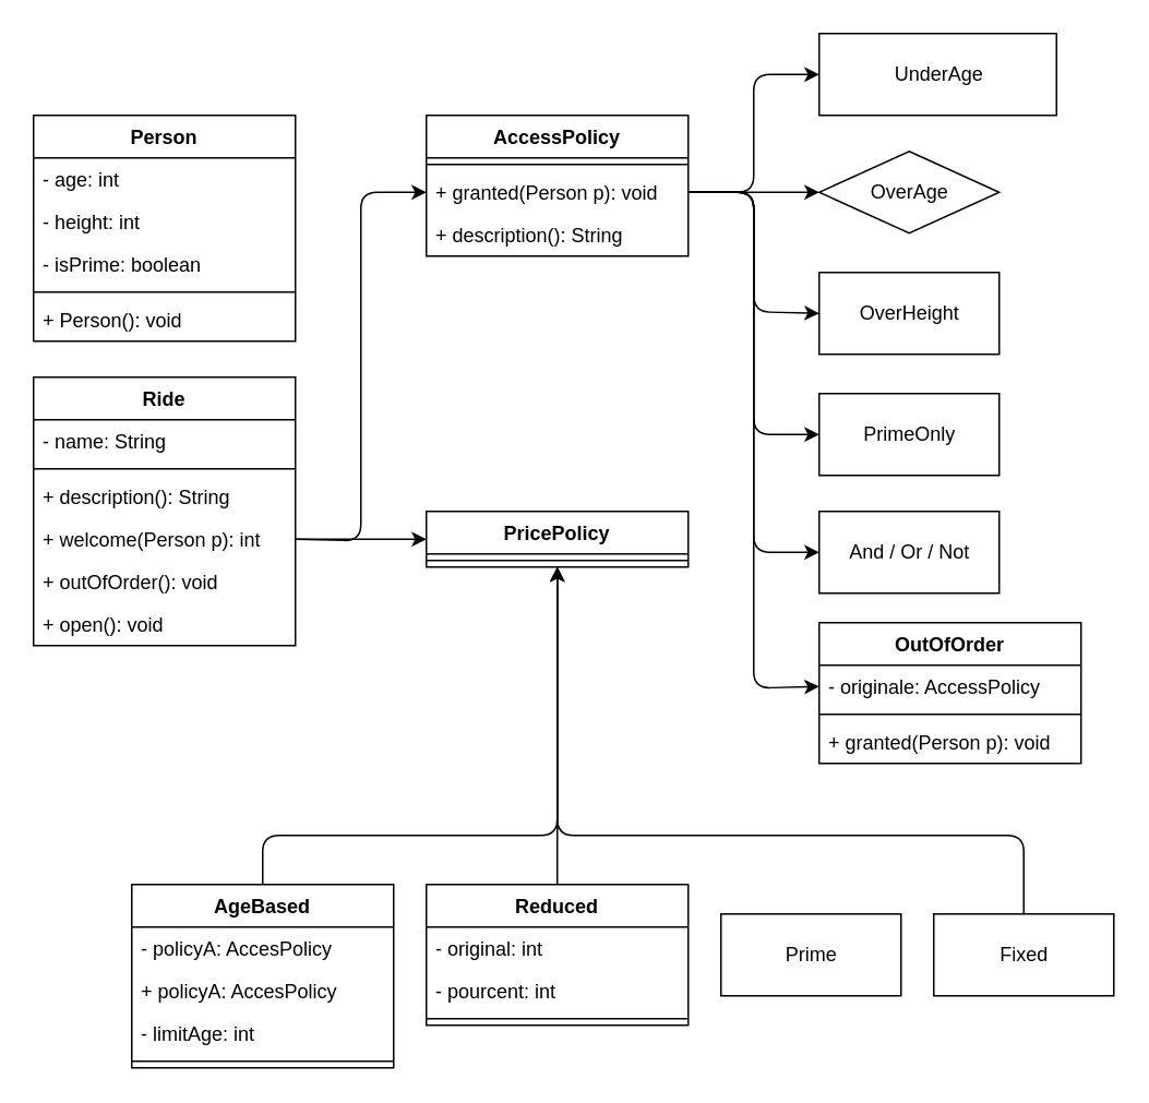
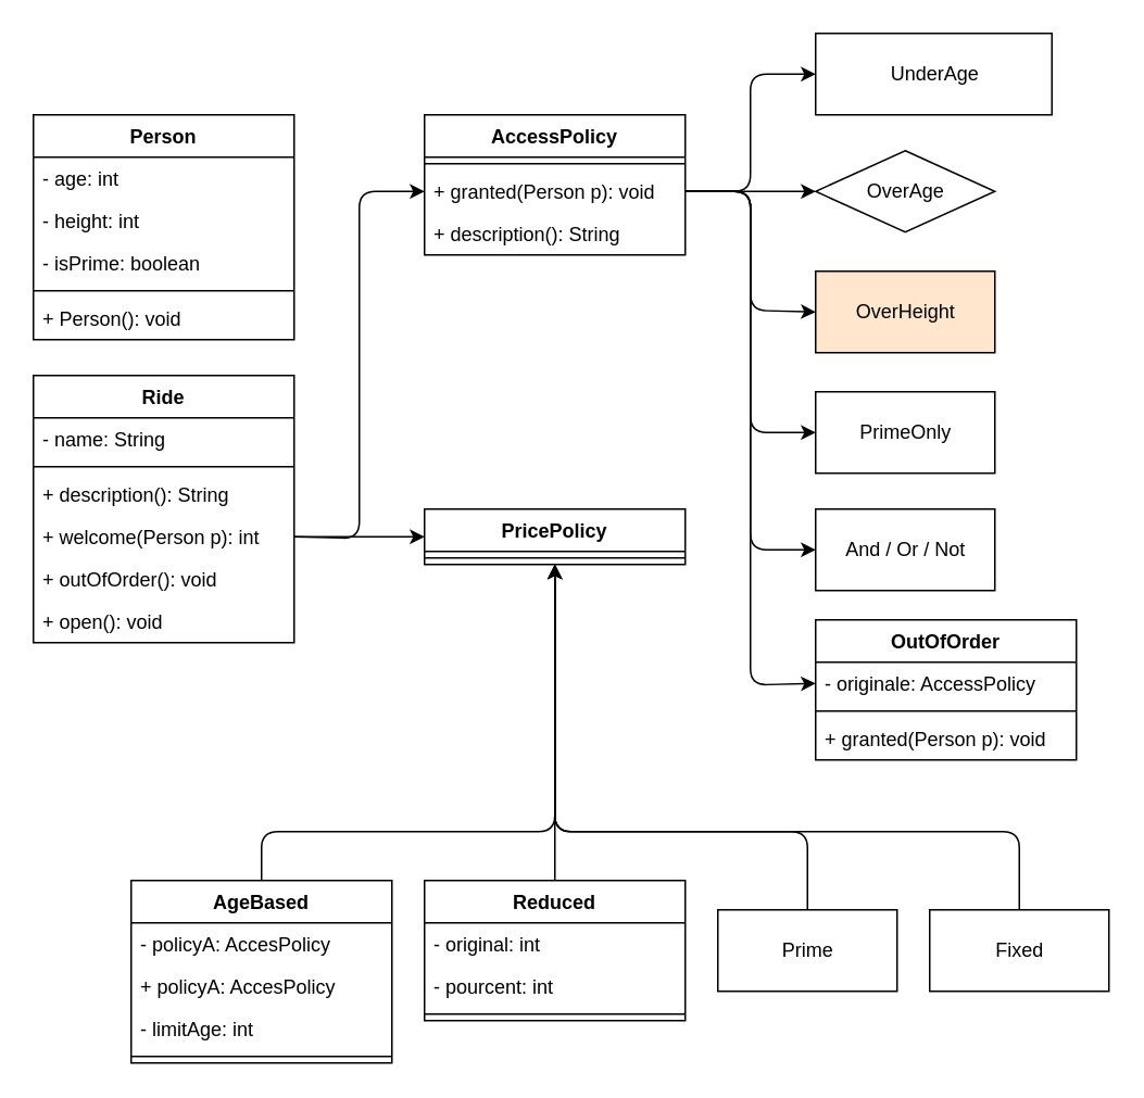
  <mxCell id="0" />
  <mxCell id="1" parent="0" />
  <mxCell id="2" value="Person&#10;" style="swimlane;fontStyle=1;align=center;verticalAlign=top;childLayout=stackLayout;horizontal=1;startSize=26;horizontalStack=0;resizeParent=1;resizeParentMax=0;resizeLast=0;collapsible=1;marginBottom=0;" vertex="1" parent="1"><mxGeometry x="20" y="70" width="160" height="138" as="geometry" /></mxCell>
  <mxCell id="3" value="- age: int" style="text;strokeColor=none;fillColor=none;align=left;verticalAlign=top;spacingLeft=4;spacingRight=4;overflow=hidden;rotatable=0;points=[[0,0.5],[1,0.5]];portConstraint=eastwest;" vertex="1" parent="2"><mxGeometry y="26" width="160" height="26" as="geometry" /></mxCell>
  <mxCell id="4" value="- height: int" style="text;strokeColor=none;fillColor=none;align=left;verticalAlign=top;spacingLeft=4;spacingRight=4;overflow=hidden;rotatable=0;points=[[0,0.5],[1,0.5]];portConstraint=eastwest;" vertex="1" parent="2"><mxGeometry y="52" width="160" height="26" as="geometry" /></mxCell>
  <mxCell id="5" value="- isPrime: boolean&#10;" style="text;strokeColor=none;fillColor=none;align=left;verticalAlign=top;spacingLeft=4;spacingRight=4;overflow=hidden;rotatable=0;points=[[0,0.5],[1,0.5]];portConstraint=eastwest;" vertex="1" parent="2"><mxGeometry y="78" width="160" height="26" as="geometry" /></mxCell>
  <mxCell id="6" value="" style="line;strokeWidth=1;fillColor=none;align=left;verticalAlign=middle;spacingTop=-1;spacingLeft=3;spacingRight=3;rotatable=0;labelPosition=right;points=[];portConstraint=eastwest;strokeColor=inherit;" vertex="1" parent="2"><mxGeometry y="104" width="160" height="8" as="geometry" /></mxCell>
  <mxCell id="7" value="+ Person(): void" style="text;strokeColor=none;fillColor=none;align=left;verticalAlign=top;spacingLeft=4;spacingRight=4;overflow=hidden;rotatable=0;points=[[0,0.5],[1,0.5]];portConstraint=eastwest;" vertex="1" parent="2"><mxGeometry y="112" width="160" height="26" as="geometry" /></mxCell>
  <mxCell id="8" value="Ride" style="swimlane;fontStyle=1;align=center;verticalAlign=top;childLayout=stackLayout;horizontal=1;startSize=26;horizontalStack=0;resizeParent=1;resizeParentMax=0;resizeLast=0;collapsible=1;marginBottom=0;" vertex="1" parent="1"><mxGeometry x="20" y="230" width="160" height="164" as="geometry" /></mxCell>
  <mxCell id="9" value="- name: String" style="text;strokeColor=none;fillColor=none;align=left;verticalAlign=top;spacingLeft=4;spacingRight=4;overflow=hidden;rotatable=0;points=[[0,0.5],[1,0.5]];portConstraint=eastwest;" vertex="1" parent="8"><mxGeometry y="26" width="160" height="26" as="geometry" /></mxCell>
  <mxCell id="10" value="" style="line;strokeWidth=1;fillColor=none;align=left;verticalAlign=middle;spacingTop=-1;spacingLeft=3;spacingRight=3;rotatable=0;labelPosition=right;points=[];portConstraint=eastwest;strokeColor=inherit;" vertex="1" parent="8"><mxGeometry y="52" width="160" height="8" as="geometry" /></mxCell>
  <mxCell id="11" value="+ description(): String" style="text;strokeColor=none;fillColor=none;align=left;verticalAlign=top;spacingLeft=4;spacingRight=4;overflow=hidden;rotatable=0;points=[[0,0.5],[1,0.5]];portConstraint=eastwest;" vertex="1" parent="8"><mxGeometry y="60" width="160" height="26" as="geometry" /></mxCell>
  <mxCell id="12" value="+ welcome(Person p): int" style="text;strokeColor=none;fillColor=none;align=left;verticalAlign=top;spacingLeft=4;spacingRight=4;overflow=hidden;rotatable=0;points=[[0,0.5],[1,0.5]];portConstraint=eastwest;" vertex="1" parent="8"><mxGeometry y="86" width="160" height="26" as="geometry" /></mxCell>
  <mxCell id="13" value="+ outOfOrder(): void" style="text;strokeColor=none;fillColor=none;align=left;verticalAlign=top;spacingLeft=4;spacingRight=4;overflow=hidden;rotatable=0;points=[[0,0.5],[1,0.5]];portConstraint=eastwest;" vertex="1" parent="8"><mxGeometry y="112" width="160" height="26" as="geometry" /></mxCell>
  <mxCell id="14" value="+ open(): void" style="text;strokeColor=none;fillColor=none;align=left;verticalAlign=top;spacingLeft=4;spacingRight=4;overflow=hidden;rotatable=0;points=[[0,0.5],[1,0.5]];portConstraint=eastwest;" vertex="1" parent="8"><mxGeometry y="138" width="160" height="26" as="geometry" /></mxCell>
  <mxCell id="15" value="PricePolicy" style="swimlane;fontStyle=1;align=center;verticalAlign=top;childLayout=stackLayout;horizontal=1;startSize=26;horizontalStack=0;resizeParent=1;resizeParentMax=0;resizeLast=0;collapsible=1;marginBottom=0;" vertex="1" parent="1"><mxGeometry x="260" y="312" width="160" height="34" as="geometry" /></mxCell>
  <mxCell id="16" value="" style="line;strokeWidth=1;fillColor=none;align=left;verticalAlign=middle;spacingTop=-1;spacingLeft=3;spacingRight=3;rotatable=0;labelPosition=right;points=[];portConstraint=eastwest;strokeColor=inherit;" vertex="1" parent="15"><mxGeometry y="26" width="160" height="8" as="geometry" /></mxCell>
  <mxCell id="17" value="AccessPolicy" style="swimlane;fontStyle=1;align=center;verticalAlign=top;childLayout=stackLayout;horizontal=1;startSize=26;horizontalStack=0;resizeParent=1;resizeParentMax=0;resizeLast=0;collapsible=1;marginBottom=0;" vertex="1" parent="1"><mxGeometry x="260" y="70" width="160" height="86" as="geometry" /></mxCell>
  <mxCell id="18" value="" style="line;strokeWidth=1;fillColor=none;align=left;verticalAlign=middle;spacingTop=-1;spacingLeft=3;spacingRight=3;rotatable=0;labelPosition=right;points=[];portConstraint=eastwest;strokeColor=inherit;" vertex="1" parent="17"><mxGeometry y="26" width="160" height="8" as="geometry" /></mxCell>
  <mxCell id="19" value="+ granted(Person p): void" style="text;strokeColor=none;fillColor=none;align=left;verticalAlign=top;spacingLeft=4;spacingRight=4;overflow=hidden;rotatable=0;points=[[0,0.5],[1,0.5]];portConstraint=eastwest;" vertex="1" parent="17"><mxGeometry y="34" width="160" height="26" as="geometry" /></mxCell>
  <mxCell id="20" value="+ description(): String" style="text;strokeColor=none;fillColor=none;align=left;verticalAlign=top;spacingLeft=4;spacingRight=4;overflow=hidden;rotatable=0;points=[[0,0.5],[1,0.5]];portConstraint=eastwest;" vertex="1" parent="17"><mxGeometry y="60" width="160" height="26" as="geometry" /></mxCell>
  <mxCell id="21" style="edgeStyle=none;html=1;exitX=1;exitY=0.5;exitDx=0;exitDy=0;entryX=0;entryY=0.5;entryDx=0;entryDy=0;" edge="1" parent="1" source="12" target="19"><mxGeometry relative="1" as="geometry"><Array as="points"><mxPoint x="220" y="330" /><mxPoint x="220" y="117" /></Array></mxGeometry></mxCell>
  <mxCell id="22" style="edgeStyle=none;html=1;exitX=1;exitY=0.5;exitDx=0;exitDy=0;entryX=0;entryY=0.5;entryDx=0;entryDy=0;" edge="1" parent="1" source="12" target="15"><mxGeometry relative="1" as="geometry"><mxPoint x="260" y="330" as="targetPoint" /></mxGeometry></mxCell>
  <mxCell id="23" value="UnderAge" style="html=1;" vertex="1" parent="1"><mxGeometry x="500" y="20" width="145" height="50" as="geometry" /></mxCell>
- <mxCell id="24" value="OverHeight" style="html=1;" vertex="1" parent="1"><mxGeometry x="500" y="166" width="110" height="50" as="geometry" /></mxCell>
+ <mxCell id="24" value="OverHeight" style="html=1;fillColor=#ffe6cc;" vertex="1" parent="1"><mxGeometry x="500" y="166" width="110" height="50" as="geometry" /></mxCell>
  <mxCell id="25" value="OverAge" style="rhombus;html=1;" vertex="1" parent="1"><mxGeometry x="500" y="92" width="110" height="50" as="geometry" /></mxCell>
  <mxCell id="26" style="edgeStyle=none;html=1;exitX=1;exitY=0.5;exitDx=0;exitDy=0;entryX=0;entryY=0.5;entryDx=0;entryDy=0;" edge="1" parent="1" source="19" target="25"><mxGeometry relative="1" as="geometry" /></mxCell>
  <mxCell id="27" style="edgeStyle=none;html=1;exitX=1;exitY=0.5;exitDx=0;exitDy=0;entryX=0;entryY=0.5;entryDx=0;entryDy=0;" edge="1" parent="1" source="19" target="24"><mxGeometry relative="1" as="geometry"><Array as="points"><mxPoint x="460" y="117" /><mxPoint x="460" y="190" /></Array></mxGeometry></mxCell>
  <mxCell id="28" style="edgeStyle=none;html=1;exitX=1;exitY=0.5;exitDx=0;exitDy=0;entryX=0;entryY=0.5;entryDx=0;entryDy=0;" edge="1" parent="1" source="19" target="23"><mxGeometry relative="1" as="geometry"><Array as="points"><mxPoint x="460" y="117" /><mxPoint x="460" y="45" /></Array></mxGeometry></mxCell>
  <mxCell id="29" value="And / Or / Not&lt;br&gt;" style="html=1;" vertex="1" parent="1"><mxGeometry x="500" y="312" width="110" height="50" as="geometry" /></mxCell>
  <mxCell id="30" value="PrimeOnly" style="html=1;" vertex="1" parent="1"><mxGeometry x="500" y="240" width="110" height="50" as="geometry" /></mxCell>
  <mxCell id="31" style="edgeStyle=none;html=1;exitX=1;exitY=0.5;exitDx=0;exitDy=0;entryX=0;entryY=0.5;entryDx=0;entryDy=0;" edge="1" parent="1" source="19" target="30"><mxGeometry relative="1" as="geometry"><Array as="points"><mxPoint x="460" y="117" /><mxPoint x="460" y="265" /></Array></mxGeometry></mxCell>
  <mxCell id="32" style="edgeStyle=none;html=1;exitX=1;exitY=0.5;exitDx=0;exitDy=0;entryX=0;entryY=0.5;entryDx=0;entryDy=0;" edge="1" parent="1" source="19" target="29"><mxGeometry relative="1" as="geometry"><Array as="points"><mxPoint x="460" y="117" /><mxPoint x="460" y="337" /></Array></mxGeometry></mxCell>
+ <mxCell id="33" style="edgeStyle=none;html=1;exitX=0.5;exitY=0;exitDx=0;exitDy=0;entryX=0.5;entryY=1;entryDx=0;entryDy=0;" edge="1" parent="1" source="34" target="15"><mxGeometry relative="1" as="geometry"><Array as="points"><mxPoint x="495" y="510" /><mxPoint x="340" y="510" /></Array></mxGeometry></mxCell>
  <mxCell id="34" value="Prime" style="html=1;" vertex="1" parent="1"><mxGeometry x="440" y="558" width="110" height="50" as="geometry" /></mxCell>
  <mxCell id="35" style="edgeStyle=none;html=1;exitX=0.5;exitY=0;exitDx=0;exitDy=0;entryX=0.5;entryY=1;entryDx=0;entryDy=0;" edge="1" parent="1" source="36" target="15"><mxGeometry relative="1" as="geometry"><Array as="points"><mxPoint x="625" y="510" /><mxPoint x="340" y="510" /></Array></mxGeometry></mxCell>
  <mxCell id="36" value="Fixed" style="html=1;" vertex="1" parent="1"><mxGeometry x="570" y="558" width="110" height="50" as="geometry" /></mxCell>
  <mxCell id="37" style="edgeStyle=none;html=1;exitX=0.5;exitY=0;exitDx=0;exitDy=0;entryX=0.5;entryY=1;entryDx=0;entryDy=0;" edge="1" parent="1" source="38" target="15"><mxGeometry relative="1" as="geometry" /></mxCell>
  <mxCell id="38" value="Reduced" style="swimlane;fontStyle=1;align=center;verticalAlign=top;childLayout=stackLayout;horizontal=1;startSize=26;horizontalStack=0;resizeParent=1;resizeParentMax=0;resizeLast=0;collapsible=1;marginBottom=0;" vertex="1" parent="1"><mxGeometry x="260" y="540" width="160" height="86" as="geometry" /></mxCell>
  <mxCell id="39" value="- original: int" style="text;strokeColor=none;fillColor=none;align=left;verticalAlign=top;spacingLeft=4;spacingRight=4;overflow=hidden;rotatable=0;points=[[0,0.5],[1,0.5]];portConstraint=eastwest;" vertex="1" parent="38"><mxGeometry y="26" width="160" height="26" as="geometry" /></mxCell>
  <mxCell id="40" value="- pourcent: int" style="text;strokeColor=none;fillColor=none;align=left;verticalAlign=top;spacingLeft=4;spacingRight=4;overflow=hidden;rotatable=0;points=[[0,0.5],[1,0.5]];portConstraint=eastwest;" vertex="1" parent="38"><mxGeometry y="52" width="160" height="26" as="geometry" /></mxCell>
  <mxCell id="41" value="" style="line;strokeWidth=1;fillColor=none;align=left;verticalAlign=middle;spacingTop=-1;spacingLeft=3;spacingRight=3;rotatable=0;labelPosition=right;points=[];portConstraint=eastwest;strokeColor=inherit;" vertex="1" parent="38"><mxGeometry y="78" width="160" height="8" as="geometry" /></mxCell>
  <mxCell id="42" style="edgeStyle=none;html=1;exitX=0.5;exitY=0;exitDx=0;exitDy=0;entryX=0.5;entryY=1;entryDx=0;entryDy=0;" edge="1" parent="1" source="43" target="15"><mxGeometry relative="1" as="geometry"><mxPoint x="340" y="360" as="targetPoint" /><Array as="points"><mxPoint x="160" y="510" /><mxPoint x="340" y="510" /></Array></mxGeometry></mxCell>
  <mxCell id="43" value="AgeBased" style="swimlane;fontStyle=1;align=center;verticalAlign=top;childLayout=stackLayout;horizontal=1;startSize=26;horizontalStack=0;resizeParent=1;resizeParentMax=0;resizeLast=0;collapsible=1;marginBottom=0;" vertex="1" parent="1"><mxGeometry x="80" y="540" width="160" height="112" as="geometry" /></mxCell>
  <mxCell id="44" value="- policyA: AccesPolicy" style="text;strokeColor=none;fillColor=none;align=left;verticalAlign=top;spacingLeft=4;spacingRight=4;overflow=hidden;rotatable=0;points=[[0,0.5],[1,0.5]];portConstraint=eastwest;" vertex="1" parent="43"><mxGeometry y="26" width="160" height="26" as="geometry" /></mxCell>
  <mxCell id="45" value="+ policyA: AccesPolicy" style="text;strokeColor=none;fillColor=none;align=left;verticalAlign=top;spacingLeft=4;spacingRight=4;overflow=hidden;rotatable=0;points=[[0,0.5],[1,0.5]];portConstraint=eastwest;" vertex="1" parent="43"><mxGeometry y="52" width="160" height="26" as="geometry" /></mxCell>
  <mxCell id="46" value="- limitAge: int" style="text;strokeColor=none;fillColor=none;align=left;verticalAlign=top;spacingLeft=4;spacingRight=4;overflow=hidden;rotatable=0;points=[[0,0.5],[1,0.5]];portConstraint=eastwest;" vertex="1" parent="43"><mxGeometry y="78" width="160" height="26" as="geometry" /></mxCell>
  <mxCell id="47" value="" style="line;strokeWidth=1;fillColor=none;align=left;verticalAlign=middle;spacingTop=-1;spacingLeft=3;spacingRight=3;rotatable=0;labelPosition=right;points=[];portConstraint=eastwest;strokeColor=inherit;" vertex="1" parent="43"><mxGeometry y="104" width="160" height="8" as="geometry" /></mxCell>
  <mxCell id="48" value="OutOfOrder" style="swimlane;fontStyle=1;align=center;verticalAlign=top;childLayout=stackLayout;horizontal=1;startSize=26;horizontalStack=0;resizeParent=1;resizeParentMax=0;resizeLast=0;collapsible=1;marginBottom=0;" vertex="1" parent="1"><mxGeometry x="500" y="380" width="160" height="86" as="geometry" /></mxCell>
  <mxCell id="49" value="- originale: AccessPolicy" style="text;strokeColor=none;fillColor=none;align=left;verticalAlign=top;spacingLeft=4;spacingRight=4;overflow=hidden;rotatable=0;points=[[0,0.5],[1,0.5]];portConstraint=eastwest;" vertex="1" parent="48"><mxGeometry y="26" width="160" height="26" as="geometry" /></mxCell>
  <mxCell id="50" value="" style="line;strokeWidth=1;fillColor=none;align=left;verticalAlign=middle;spacingTop=-1;spacingLeft=3;spacingRight=3;rotatable=0;labelPosition=right;points=[];portConstraint=eastwest;strokeColor=inherit;" vertex="1" parent="48"><mxGeometry y="52" width="160" height="8" as="geometry" /></mxCell>
  <mxCell id="51" value="+ granted(Person p): void" style="text;strokeColor=none;fillColor=none;align=left;verticalAlign=top;spacingLeft=4;spacingRight=4;overflow=hidden;rotatable=0;points=[[0,0.5],[1,0.5]];portConstraint=eastwest;" vertex="1" parent="48"><mxGeometry y="60" width="160" height="26" as="geometry" /></mxCell>
  <mxCell id="52" style="edgeStyle=none;html=1;exitX=1;exitY=0.5;exitDx=0;exitDy=0;entryX=0;entryY=0.5;entryDx=0;entryDy=0;" edge="1" parent="1" source="19" target="49"><mxGeometry relative="1" as="geometry"><Array as="points"><mxPoint x="460" y="117" /><mxPoint x="460" y="420" /></Array></mxGeometry></mxCell>
